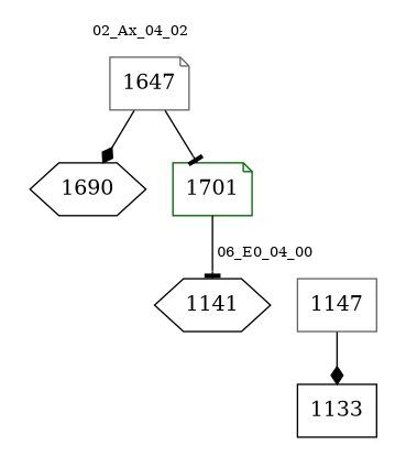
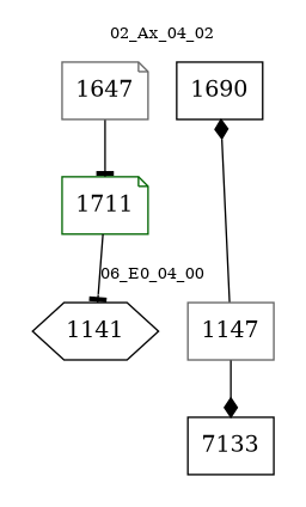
  digraph {
    node [color=black shape=note]
    edge [arrowhead=diamond color=black style=solid]
    n1 [color=gray40 label=1647]
-   n2 [label=1690 shape=hexagon]
-   n3 [color=darkgreen label=1701]
+   n2 [label=1690 shape=box]
+   n3 [color=darkgreen label=1711]
    n4 [color=gray40 label=1147 shape=box]
-   n5 [label=1133 shape=box]
+   n5 [label=7133 shape=box]
    n6 [label=1141 shape=hexagon]
    subgraph cluster_1 {
      color=white
      fontsize=10
      label="02_Ax_04_02"
      n1
      n2
      n3
    }
    subgraph cluster_2 {
      color=white
      fontsize=10
      label="06_E0_04_00"
      n4
      n5
      n6
    }
-   n1 -> n2
+   n4 -> n2
    n1 -> n3 [arrowhead=tee]
    n3 -> n6 [arrowhead=tee]
    n4 -> n5
  }
